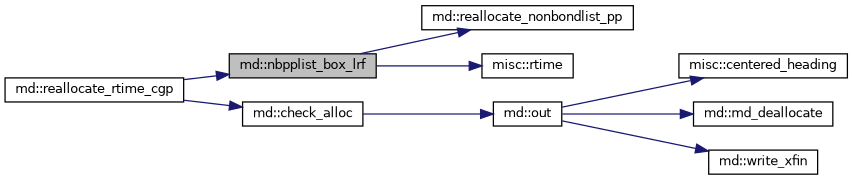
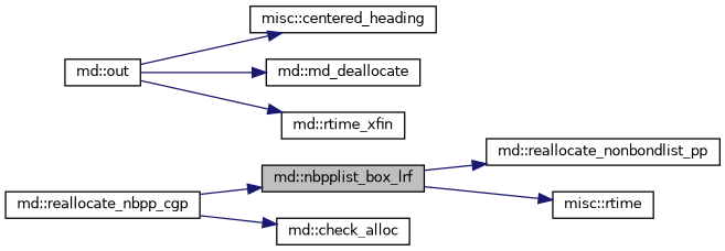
  digraph {
    rankdir=LR
    node [color=black fillcolor=white fontname=Helvetica fontsize=10 shape=record style=filled]
    edge [color=midnightblue fontname=Helvetica fontsize=10 labelfontname=Helvetica labelfontsize=10 style=solid]
    n1 [fillcolor=grey75 fontcolor=black height=0.2 label="md::nbpplist_box_lrf" width=0.4]
    n2 [height=0.2 label="md::reallocate_nonbondlist_pp" width=0.4]
    n3 [height=0.2 label="misc::rtime" width=0.4]
-   n4 [height=0.2 label="md::reallocate_rtime_cgp" width=0.4]
+   n4 [height=0.2 label="md::reallocate_nbpp_cgp" width=0.4]
    n5 [height=0.2 label="md::check_alloc" width=0.4]
    n6 [height=0.2 label="md::out" width=0.4]
    n7 [height=0.2 label="misc::centered_heading" width=0.4]
    n8 [height=0.2 label="md::md_deallocate" width=0.4]
-   n9 [height=0.2 label="md::write_xfin" width=0.4]
+   n9 [height=0.2 label="md::rtime_xfin" width=0.4]
    n1 -> n2
    n1 -> n3
    n4 -> n1
    n4 -> n5
-   n5 -> n6
    n6 -> n7
    n6 -> n8
    n6 -> n9
  }
